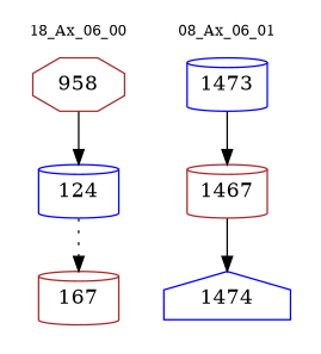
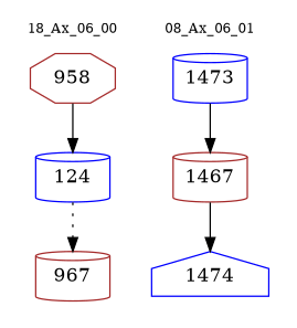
  digraph {
    node [color=brown shape=cylinder]
    edge [color=black style=solid]
    n1 [label=958 shape=octagon]
    n2 [color=blue label=124]
-   n3 [label=167]
+   n3 [label=967]
    n4 [color=blue label=1473]
    n5 [label=1467]
    n6 [color=blue label=1474 shape=house]
    subgraph cluster_1 {
      color=white
      fontsize=10
      label="18_Ax_06_00"
      n1
      n2
      n3
    }
    subgraph cluster_2 {
      color=white
      fontsize=10
      label="08_Ax_06_01"
      n4
      n5
      n6
    }
    n1 -> n2
    n2 -> n3 [style=dotted]
    n4 -> n5
    n5 -> n6
  }
